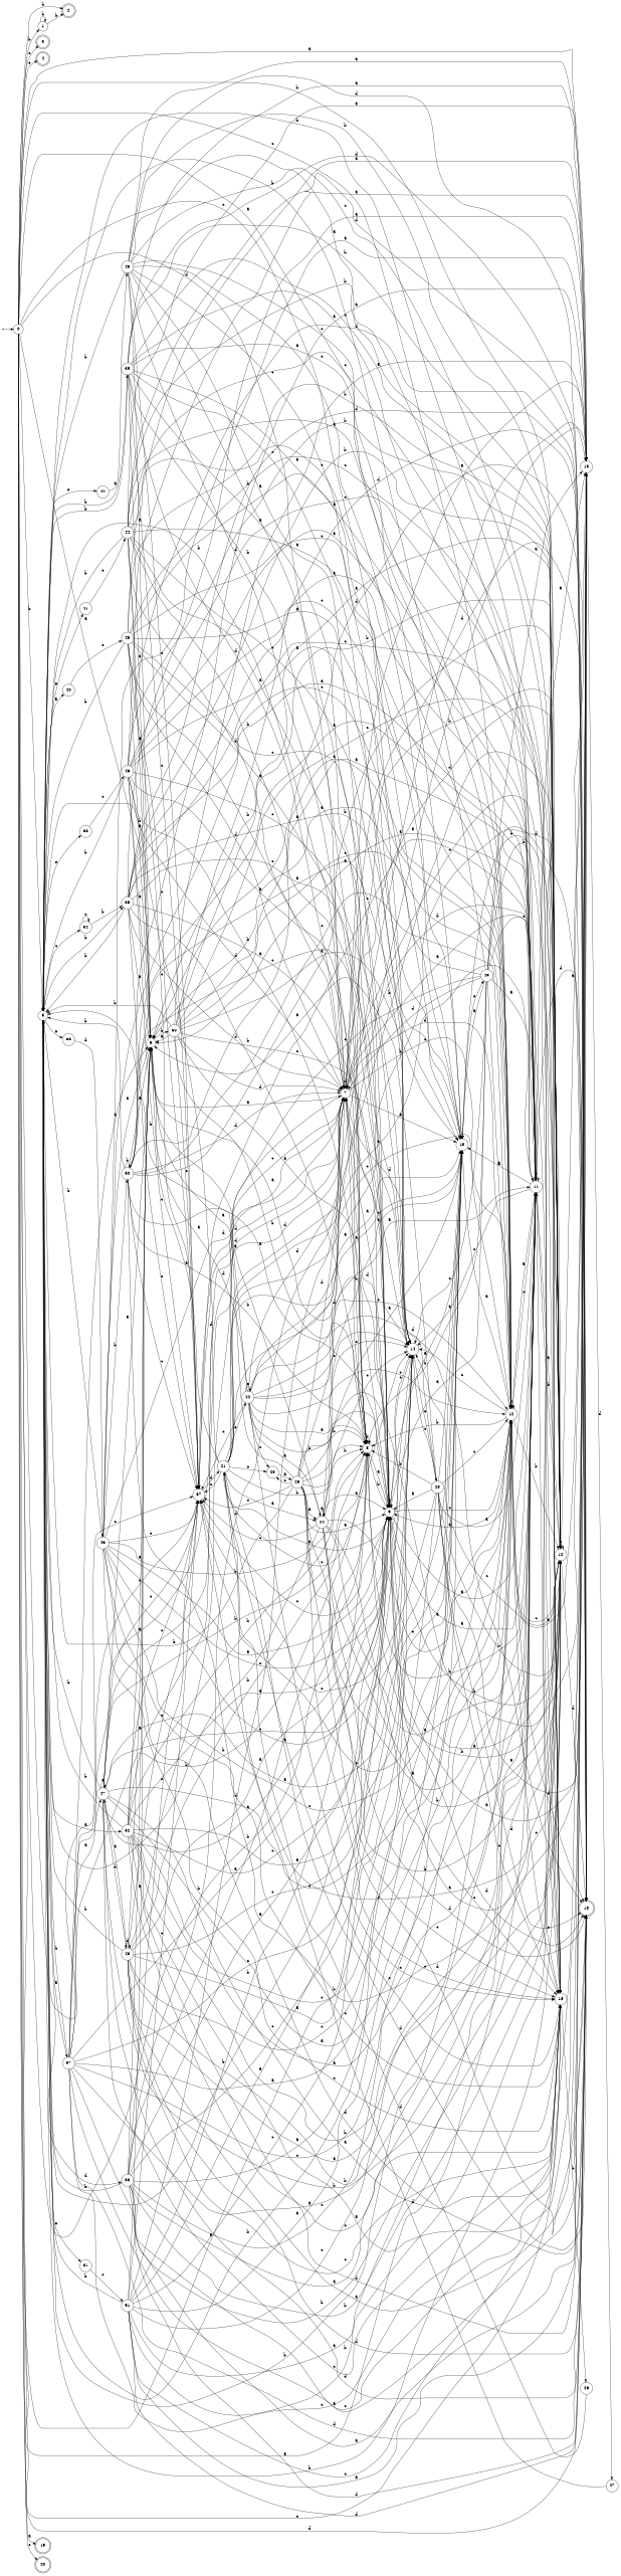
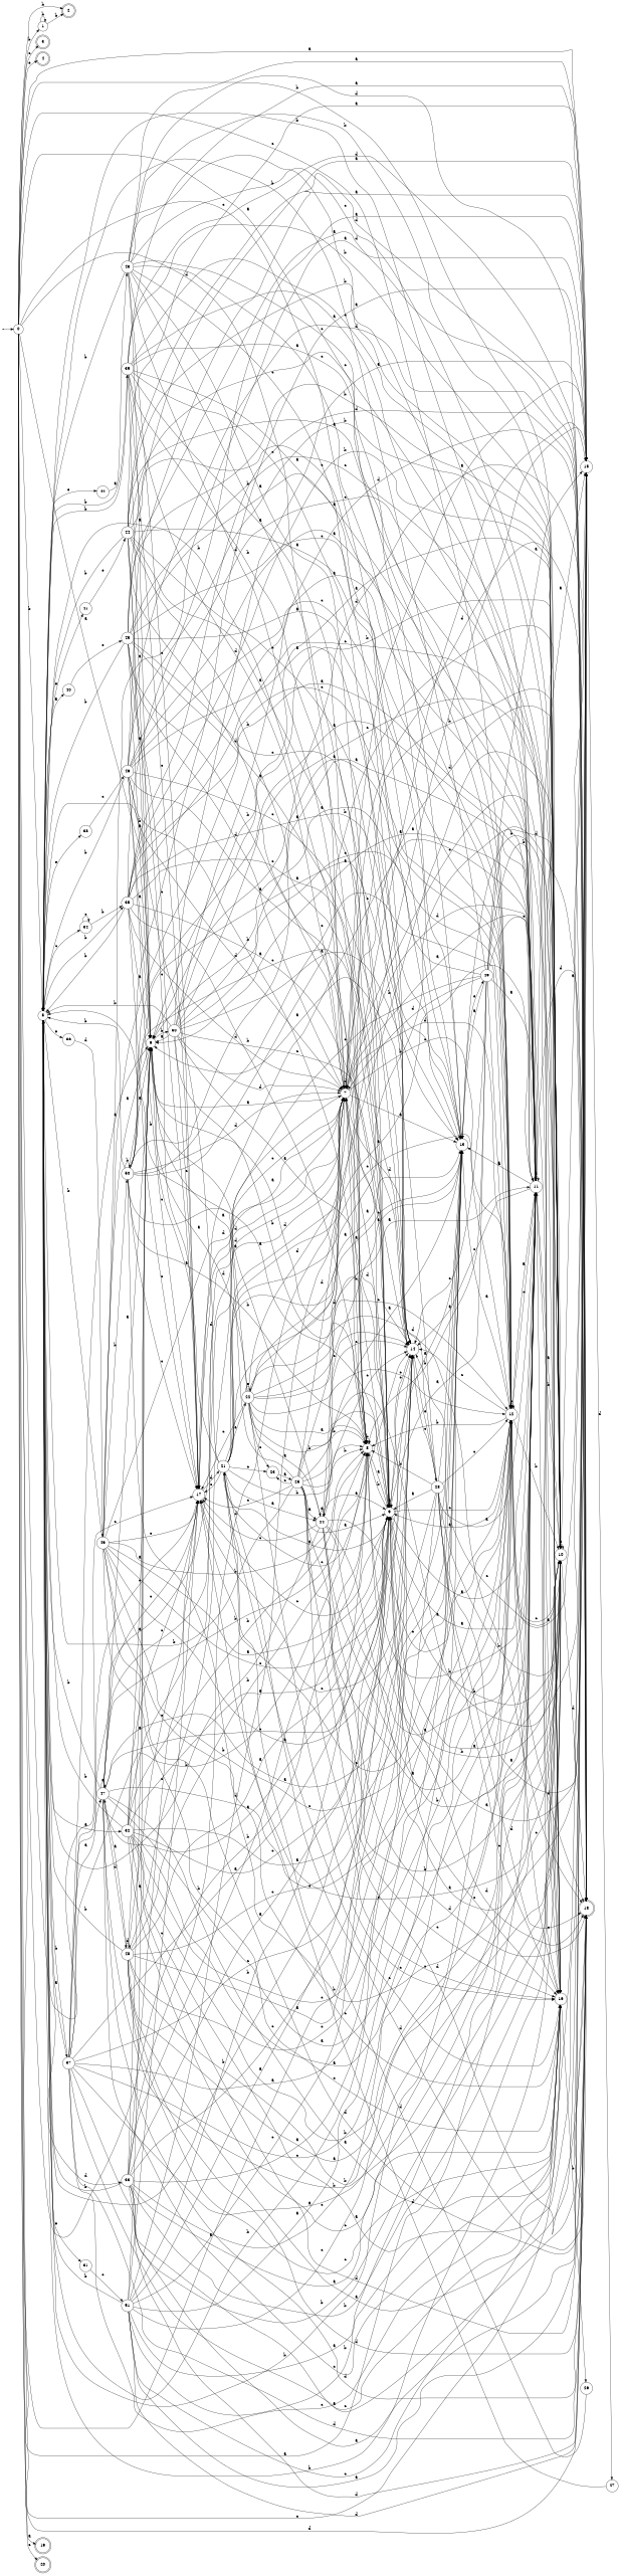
  digraph {
    rankdir=LR
    node [shape=circle]
    dummy0 [shape=point]
    0
    1
    2 [shape=doublecircle]
    3 [shape=doublecircle]
    4 [shape=doublecircle]
    5
    6
    7
    8
    9
    10
    11
    12
    13
    14
    15
    16
-   17 [label=57]
+   17
    18 [shape=doublecircle]
    19 [shape=doublecircle]
    20 [shape=doublecircle]
    31
    32
    33
    34
    35
    36
    37
    38
    39
    40
    41
    42
    30
    29
    28
    27
    26
    21
    51
    49
    47
    46
    45
    44
    43
    22
    23
    24
    25
    50
    48
    dummy0 -> 0
    0 -> 1 [label=b]
    0 -> 2 [label=b]
    0 -> 3 [label=c]
    0 -> 4 [label=e]
    0 -> 5 [label=b]
    0 -> 6 [label=a]
    0 -> 7 [label=d]
    0 -> 8 [label=b]
    0 -> 9 [label=a]
    0 -> 10 [label=b]
    0 -> 11 [label=a]
    0 -> 12 [label=c]
    0 -> 13 [label=a]
    0 -> 14 [label=c]
    0 -> 15 [label=a]
    0 -> 16 [label=c]
    0 -> 17 [label=c]
    0 -> 18 [label=d]
    0 -> 19 [label=a]
    0 -> 20 [label=c]
    1 -> 1 [label=b]
    1 -> 2 [label=b]
    5 -> 31 [label=e]
    5 -> 32 [label=a]
    5 -> 33 [label=d]
    5 -> 34 [label=c]
    5 -> 35 [label=b]
    5 -> 36 [label=e]
    5 -> 37 [label=a]
    5 -> 38 [label=e]
    5 -> 39 [label=b]
    5 -> 40 [label=a]
    5 -> 41 [label=e]
    5 -> 42 [label=e]
    6 -> 30 [label=b]
    7 -> 5 [label=b]
    7 -> 6 [label=a]
    7 -> 7 [label=d]
    7 -> 8 [label=b]
    7 -> 9 [label=a]
    7 -> 10 [label=b]
    7 -> 11 [label=a]
    7 -> 12 [label=c]
    7 -> 13 [label=a]
    7 -> 14 [label=c]
    7 -> 15 [label=a]
    7 -> 16 [label=c]
    7 -> 17 [label=c]
    7 -> 18 [label=d]
    8 -> 8 [label=b]
    8 -> 9 [label=a]
    9 -> 5 [label=b]
    9 -> 6 [label=a]
    9 -> 7 [label=d]
    9 -> 8 [label=b]
    9 -> 9 [label=a]
    9 -> 10 [label=b]
    9 -> 11 [label=a]
    9 -> 12 [label=c]
    9 -> 13 [label=a]
    9 -> 14 [label=c]
    9 -> 15 [label=a]
    9 -> 16 [label=c]
    9 -> 17 [label=c]
    9 -> 18 [label=d]
    10 -> 5 [label=b]
    10 -> 6 [label=a]
    10 -> 7 [label=d]
    10 -> 8 [label=b]
    10 -> 9 [label=a]
    10 -> 10 [label=b]
    10 -> 11 [label=a]
    10 -> 12 [label=c]
    10 -> 13 [label=b]
    10 -> 14 [label=c]
    10 -> 15 [label=a]
    10 -> 17 [label=c]
    10 -> 18 [label=d]
    11 -> 5 [label=b]
    11 -> 6 [label=a]
    11 -> 7 [label=d]
    11 -> 8 [label=b]
    11 -> 9 [label=a]
    11 -> 10 [label=b]
    11 -> 11 [label=a]
    11 -> 12 [label=c]
    11 -> 13 [label=a]
    11 -> 14 [label=c]
    11 -> 15 [label=a]
    11 -> 16 [label=c]
    11 -> 17 [label=c]
    11 -> 18 [label=d]
    12 -> 5 [label=b]
    12 -> 6 [label=a]
    12 -> 7 [label=d]
    12 -> 8 [label=b]
    12 -> 9 [label=a]
    12 -> 10 [label=b]
    12 -> 11 [label=a]
    12 -> 12 [label=c]
    12 -> 13 [label=a]
    12 -> 14 [label=c]
    12 -> 15 [label=a]
    12 -> 16 [label=c]
    12 -> 17 [label=c]
    12 -> 18 [label=d]
    13 -> 29 [label=e]
    14 -> 28 [label=e]
    15 -> 27 [label=d]
    16 -> 26 [label=b]
    17 -> 21 [label=d]
    31 -> 51 [label=c]
    32 -> 5 [label=b]
    32 -> 6 [label=a]
    32 -> 7 [label=d]
    32 -> 8 [label=b]
    32 -> 9 [label=a]
    32 -> 10 [label=b]
    32 -> 11 [label=a]
    32 -> 12 [label=c]
    32 -> 13 [label=a]
    32 -> 14 [label=c]
    32 -> 15 [label=a]
    32 -> 16 [label=c]
    32 -> 17 [label=c]
    32 -> 18 [label=d]
    33 -> 5 [label=b]
    33 -> 6 [label=a]
    33 -> 7 [label=d]
    33 -> 8 [label=b]
    33 -> 9 [label=a]
    33 -> 10 [label=b]
    33 -> 11 [label=a]
    33 -> 12 [label=c]
    33 -> 13 [label=a]
    33 -> 14 [label=c]
    33 -> 15 [label=a]
    33 -> 16 [label=c]
    33 -> 17 [label=c]
    33 -> 18 [label=d]
    34 -> 34 [label=c]
    34 -> 35 [label=b]
    35 -> 5 [label=b]
    35 -> 6 [label=a]
    35 -> 7 [label=d]
    35 -> 8 [label=b]
    35 -> 9 [label=a]
    35 -> 10 [label=b]
    35 -> 11 [label=a]
    35 -> 12 [label=c]
    35 -> 13 [label=a]
    35 -> 14 [label=c]
    35 -> 15 [label=a]
    35 -> 16 [label=c]
    35 -> 17 [label=c]
    35 -> 18 [label=d]
    36 -> 49 [label=d]
    37 -> 5 [label=b]
    37 -> 6 [label=a]
    37 -> 7 [label=d]
    37 -> 8 [label=b]
    37 -> 9 [label=a]
    37 -> 10 [label=b]
    37 -> 11 [label=a]
    37 -> 12 [label=c]
    37 -> 13 [label=a]
    37 -> 14 [label=c]
    37 -> 15 [label=a]
    37 -> 16 [label=c]
    37 -> 17 [label=c]
    37 -> 18 [label=d]
    37 -> 47 [label=a]
    38 -> 46 [label=c]
    39 -> 5 [label=b]
    39 -> 6 [label=a]
    39 -> 7 [label=d]
    39 -> 8 [label=b]
    39 -> 9 [label=a]
    39 -> 10 [label=b]
    39 -> 11 [label=a]
    39 -> 12 [label=c]
    39 -> 13 [label=a]
    39 -> 14 [label=c]
    39 -> 15 [label=a]
    39 -> 16 [label=c]
    39 -> 17 [label=c]
    39 -> 18 [label=d]
    40 -> 45 [label=e]
    41 -> 44 [label=e]
    42 -> 43 [label=a]
    30 -> 5 [label=b]
    30 -> 6 [label=a]
    30 -> 7 [label=d]
    30 -> 8 [label=b]
    30 -> 9 [label=a]
    30 -> 10 [label=b]
    30 -> 11 [label=a]
    30 -> 12 [label=c]
    30 -> 13 [label=a]
    30 -> 14 [label=c]
    30 -> 15 [label=a]
    30 -> 16 [label=c]
    30 -> 17 [label=c]
    30 -> 18 [label=d]
    29 -> 5 [label=b]
    29 -> 6 [label=a]
    29 -> 7 [label=d]
    29 -> 8 [label=b]
    29 -> 9 [label=a]
    29 -> 10 [label=b]
    29 -> 11 [label=a]
    29 -> 12 [label=c]
    29 -> 13 [label=a]
    29 -> 14 [label=c]
    29 -> 15 [label=a]
    29 -> 16 [label=c]
    29 -> 17 [label=c]
    29 -> 18 [label=d]
    28 -> 5 [label=b]
    28 -> 6 [label=a]
    28 -> 7 [label=d]
    28 -> 8 [label=b]
    28 -> 9 [label=a]
    28 -> 10 [label=b]
    28 -> 11 [label=a]
    28 -> 12 [label=c]
    28 -> 13 [label=a]
    28 -> 14 [label=c]
    28 -> 15 [label=a]
    28 -> 16 [label=c]
    28 -> 17 [label=c]
    28 -> 18 [label=d]
    27 -> 21 [label=d]
    26 -> 21 [label=d]
    21 -> 5 [label=b]
    21 -> 6 [label=a]
    21 -> 7 [label=d]
    21 -> 8 [label=b]
    21 -> 9 [label=a]
    21 -> 10 [label=b]
    21 -> 11 [label=a]
    21 -> 12 [label=c]
    21 -> 13 [label=a]
    21 -> 14 [label=c]
    21 -> 15 [label=a]
    21 -> 16 [label=c]
    21 -> 17 [label=c]
    21 -> 18 [label=d]
    21 -> 22 [label=e]
    21 -> 23 [label=c]
    21 -> 24 [label=a]
    51 -> 5 [label=b]
    51 -> 6 [label=a]
    51 -> 7 [label=d]
    51 -> 8 [label=b]
    51 -> 9 [label=a]
    51 -> 10 [label=b]
    51 -> 11 [label=a]
    51 -> 12 [label=c]
    51 -> 13 [label=a]
    51 -> 14 [label=c]
    51 -> 15 [label=a]
    51 -> 16 [label=c]
    51 -> 17 [label=c]
    51 -> 18 [label=d]
    49 -> 5 [label=b]
    49 -> 6 [label=a]
    49 -> 7 [label=d]
    49 -> 8 [label=b]
    49 -> 9 [label=a]
    49 -> 10 [label=b]
    49 -> 11 [label=a]
    49 -> 12 [label=c]
    49 -> 13 [label=a]
    49 -> 14 [label=c]
    49 -> 15 [label=a]
    49 -> 16 [label=c]
    49 -> 17 [label=c]
    49 -> 18 [label=d]
    49 -> 50 [label=b]
    47 -> 5 [label=b]
    47 -> 6 [label=a]
    47 -> 7 [label=d]
    47 -> 8 [label=b]
    47 -> 9 [label=a]
    47 -> 10 [label=b]
    47 -> 11 [label=a]
    47 -> 12 [label=c]
    47 -> 13 [label=a]
    47 -> 14 [label=c]
    47 -> 15 [label=a]
    47 -> 16 [label=c]
    47 -> 17 [label=c]
    47 -> 18 [label=d]
    47 -> 47 [label=a]
    47 -> 48 [label=d]
    46 -> 5 [label=b]
    46 -> 6 [label=a]
    46 -> 7 [label=d]
    46 -> 8 [label=b]
    46 -> 9 [label=a]
    46 -> 10 [label=b]
    46 -> 11 [label=a]
    46 -> 12 [label=c]
    46 -> 13 [label=a]
    46 -> 14 [label=c]
    46 -> 15 [label=a]
    46 -> 16 [label=c]
    46 -> 17 [label=c]
    46 -> 18 [label=d]
    45 -> 5 [label=b]
    45 -> 6 [label=a]
    45 -> 7 [label=d]
    45 -> 8 [label=b]
    45 -> 9 [label=a]
    45 -> 10 [label=b]
    45 -> 11 [label=a]
    45 -> 12 [label=c]
    45 -> 13 [label=a]
    45 -> 14 [label=c]
    45 -> 15 [label=a]
    45 -> 16 [label=c]
    45 -> 17 [label=c]
+   45 -> 18 [label=d]
    44 -> 5 [label=b]
    44 -> 6 [label=a]
    44 -> 7 [label=d]
    44 -> 8 [label=b]
    44 -> 9 [label=a]
    44 -> 10 [label=b]
    44 -> 11 [label=a]
    44 -> 12 [label=c]
    44 -> 13 [label=a]
    44 -> 14 [label=c]
    44 -> 15 [label=a]
    44 -> 16 [label=c]
    44 -> 17 [label=c]
    44 -> 18 [label=d]
    43 -> 5 [label=b]
    43 -> 6 [label=a]
    43 -> 7 [label=d]
    43 -> 8 [label=b]
    43 -> 9 [label=a]
    43 -> 10 [label=b]
    43 -> 11 [label=a]
    43 -> 12 [label=c]
    43 -> 13 [label=a]
    43 -> 14 [label=c]
    43 -> 15 [label=a]
    43 -> 16 [label=c]
    43 -> 17 [label=c]
    43 -> 18 [label=d]
    22 -> 5 [label=b]
    22 -> 6 [label=a]
    22 -> 7 [label=d]
    22 -> 8 [label=b]
    22 -> 9 [label=a]
    22 -> 10 [label=b]
    22 -> 11 [label=a]
    22 -> 12 [label=c]
    22 -> 13 [label=a]
    22 -> 14 [label=c]
    22 -> 15 [label=a]
    22 -> 16 [label=c]
    22 -> 17 [label=c]
    22 -> 18 [label=d]
    22 -> 22 [label=e]
    22 -> 23 [label=c]
    22 -> 24 [label=a]
    23 -> 25 [label=a]
    24 -> 5 [label=b]
    24 -> 6 [label=a]
    24 -> 7 [label=d]
    24 -> 8 [label=b]
    24 -> 9 [label=a]
    24 -> 10 [label=b]
    24 -> 11 [label=a]
    24 -> 12 [label=c]
    24 -> 13 [label=a]
    24 -> 14 [label=c]
    24 -> 15 [label=a]
    24 -> 16 [label=c]
    24 -> 17 [label=c]
    24 -> 18 [label=d]
    24 -> 24 [label=a]
    25 -> 5 [label=b]
    25 -> 6 [label=a]
    25 -> 7 [label=d]
    25 -> 8 [label=b]
    25 -> 9 [label=a]
    25 -> 10 [label=b]
    25 -> 11 [label=a]
    25 -> 12 [label=c]
    25 -> 13 [label=a]
    25 -> 14 [label=c]
    25 -> 15 [label=a]
    25 -> 16 [label=c]
    25 -> 17 [label=c]
    25 -> 18 [label=d]
    25 -> 23 [label=c]
    25 -> 24 [label=a]
    50 -> 5 [label=b]
    50 -> 6 [label=a]
    50 -> 7 [label=d]
    50 -> 8 [label=b]
    50 -> 9 [label=a]
    50 -> 10 [label=b]
    50 -> 11 [label=a]
    50 -> 12 [label=c]
    50 -> 13 [label=a]
    50 -> 14 [label=c]
    50 -> 15 [label=a]
    50 -> 16 [label=c]
    50 -> 17 [label=c]
    50 -> 18 [label=d]
    50 -> 50 [label=b]
    48 -> 5 [label=b]
    48 -> 6 [label=a]
    48 -> 7 [label=d]
    48 -> 8 [label=b]
    48 -> 9 [label=a]
    48 -> 10 [label=b]
    48 -> 11 [label=a]
    48 -> 12 [label=c]
    48 -> 13 [label=a]
    48 -> 14 [label=c]
    48 -> 15 [label=a]
    48 -> 16 [label=c]
    48 -> 17 [label=c]
    48 -> 18 [label=d]
    48 -> 47 [label=a]
    48 -> 48 [label=d]
  }
